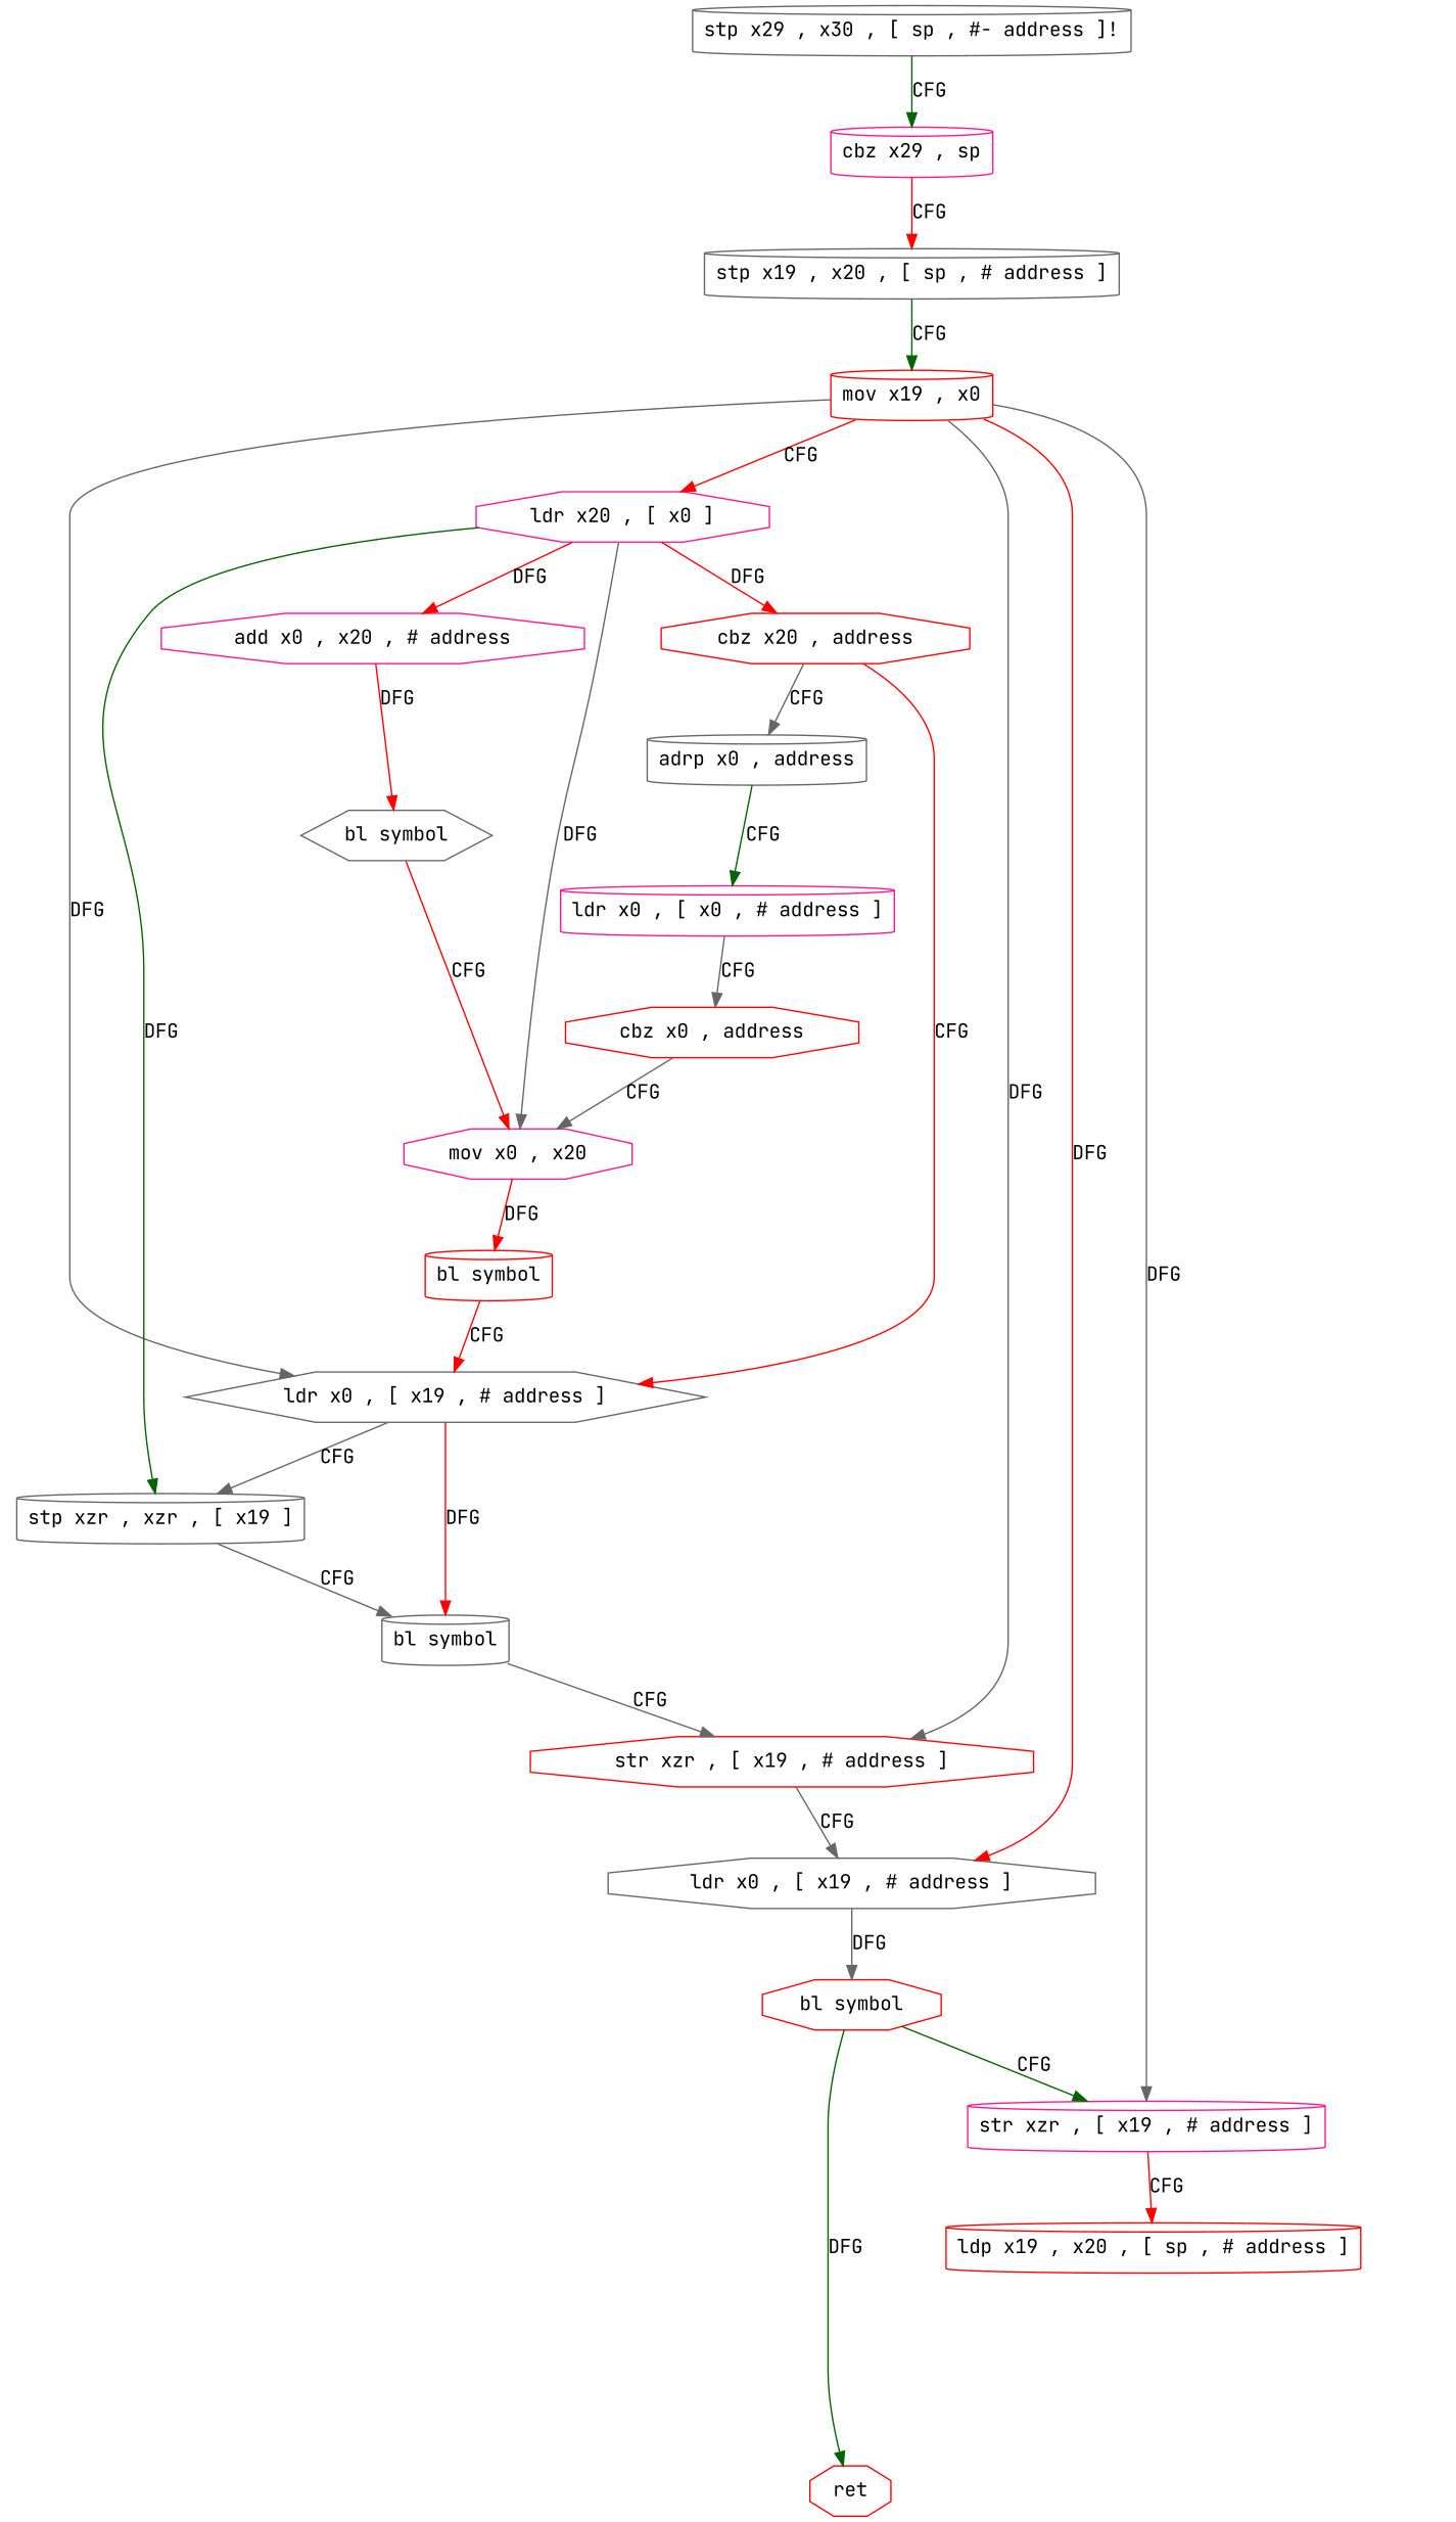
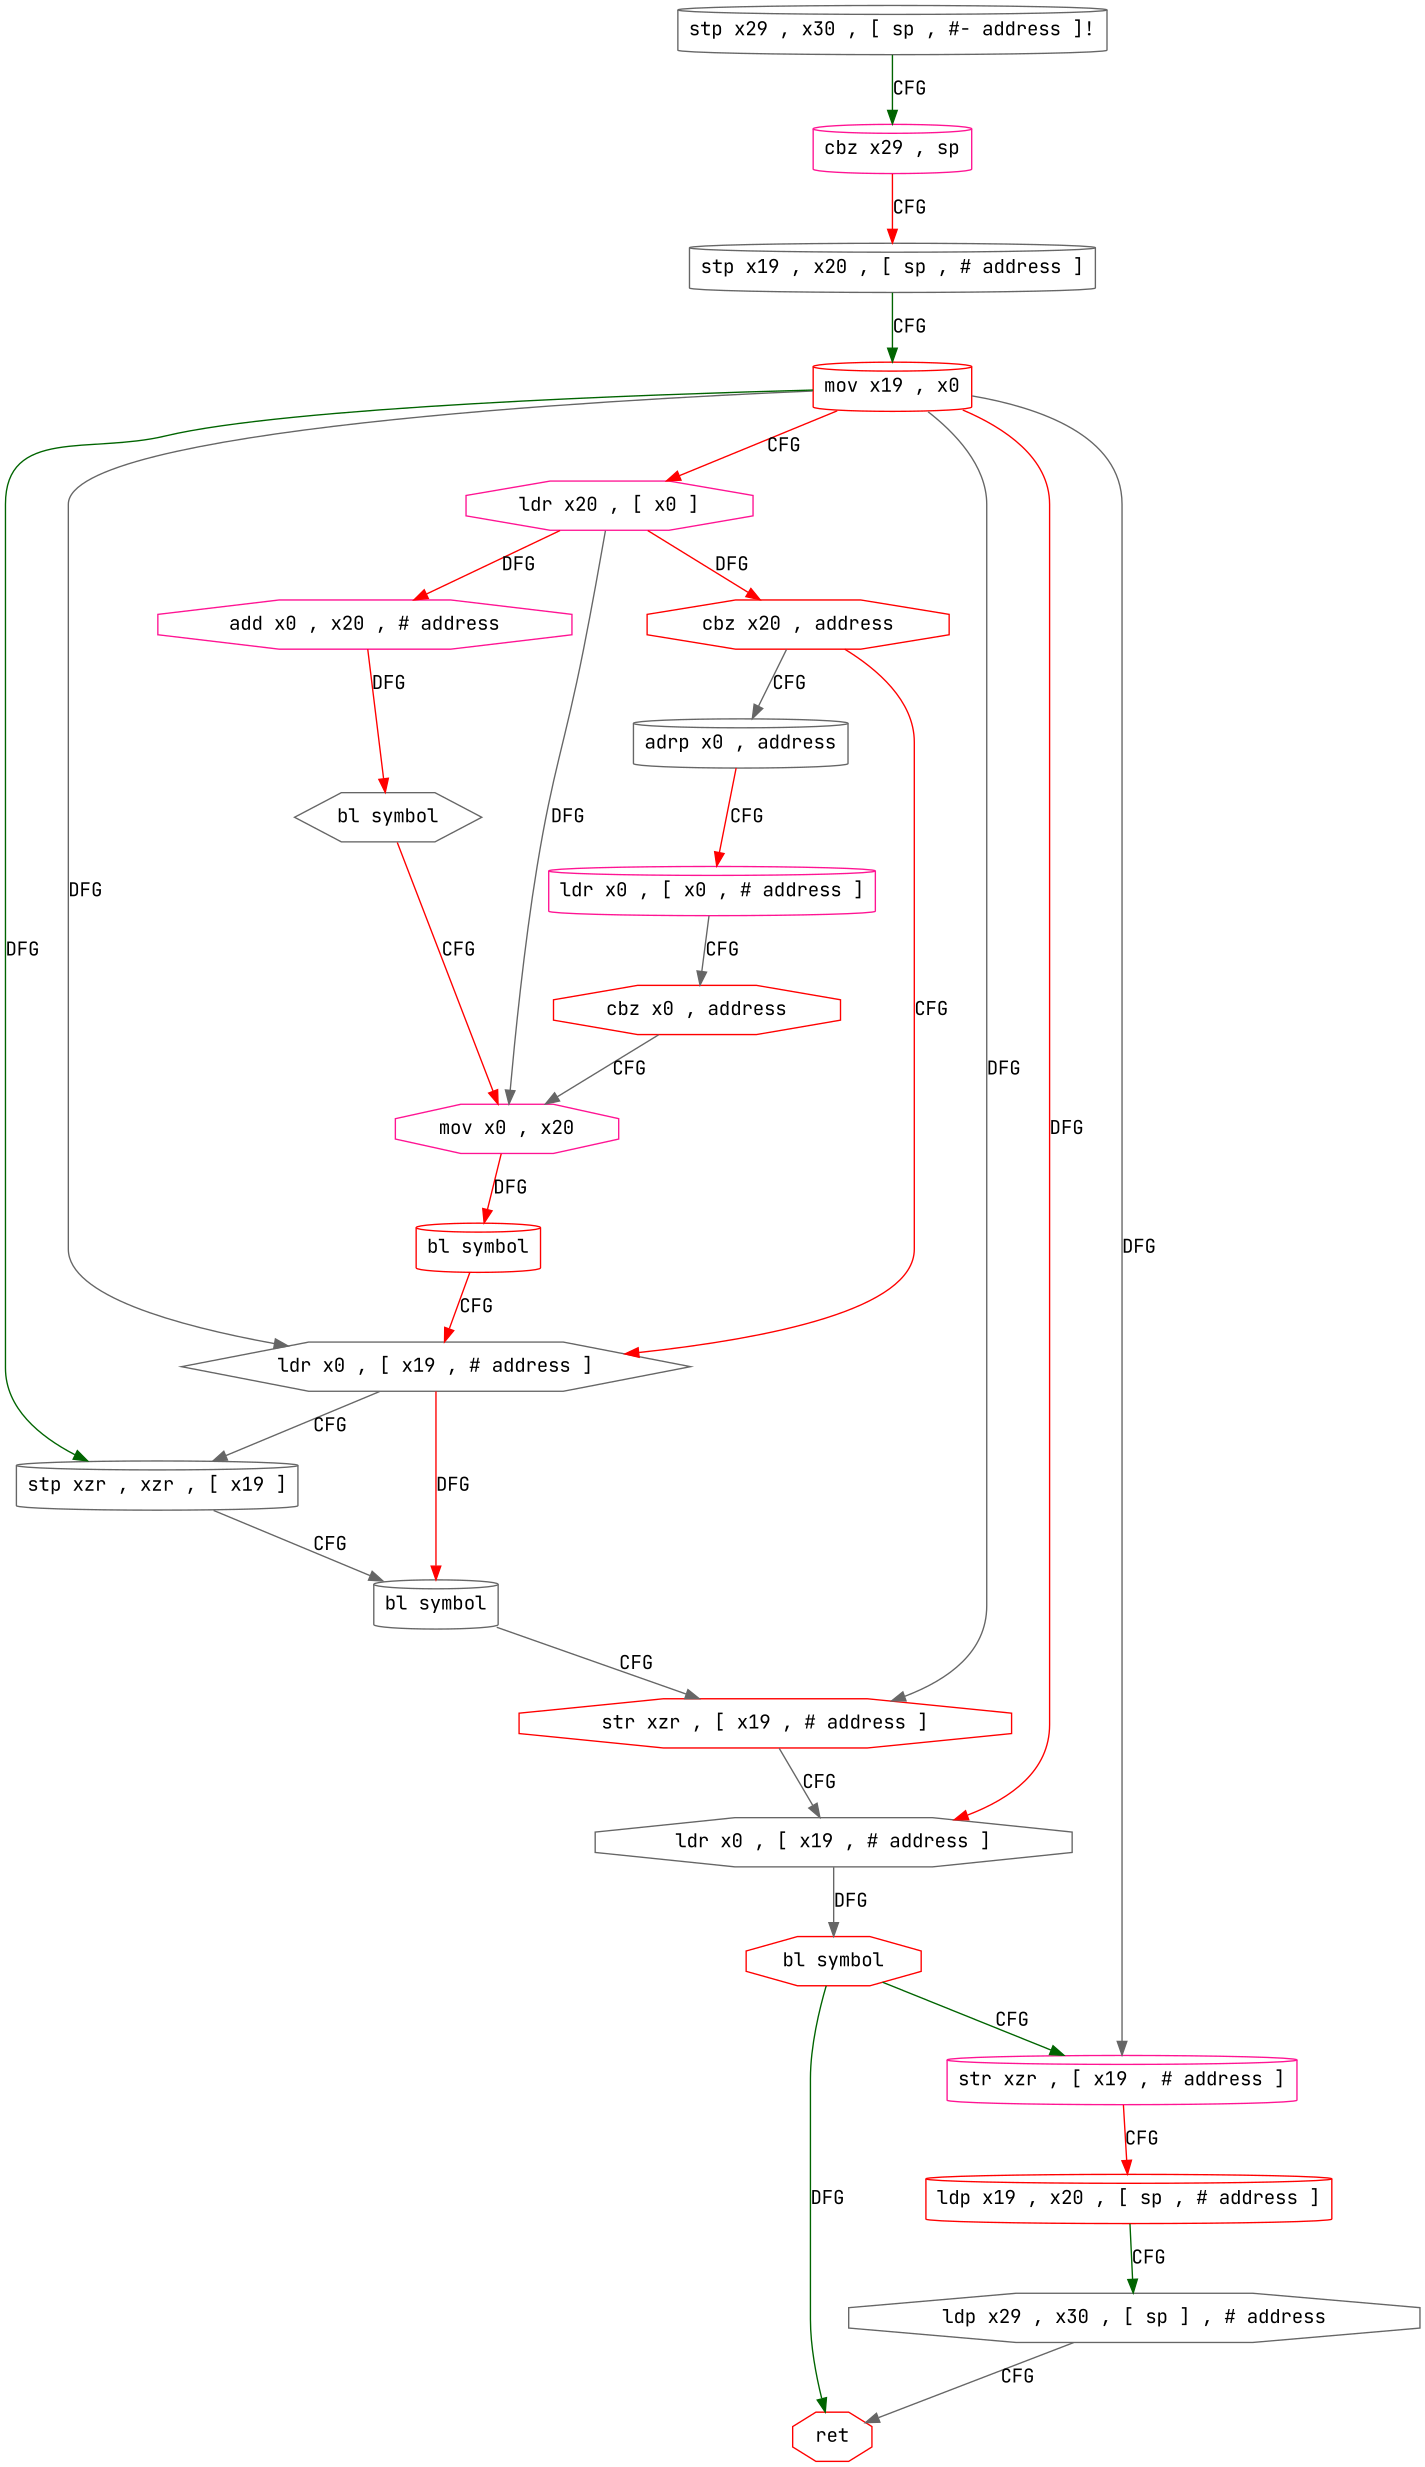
  digraph {
    fontname="JetBrains Mono"
    node [color=gray40 fontname="JetBrains Mono" shape=cylinder]
    edge [color=red fontname="JetBrains Mono"]
    n1 [label="stp x29 , x30 , [ sp , #- address ]!"]
    n2 [color=deeppink label="cbz x29 , sp"]
    n3 [label="stp x19 , x20 , [ sp , # address ]"]
    n4 [color=red label="mov x19 , x0"]
    n5 [color=deeppink label="ldr x20 , [ x0 ]" shape=octagon]
    n6 [label="ldr x0 , [ x19 , # address ]" shape=hexagon]
    n7 [label="stp xzr , xzr , [ x19 ]"]
    n8 [color=red label="str xzr , [ x19 , # address ]" shape=octagon]
    n9 [label="ldr x0 , [ x19 , # address ]" shape=octagon]
    n10 [color=deeppink label="str xzr , [ x19 , # address ]"]
    n11 [color=red label="cbz x20 , address" shape=octagon]
    n12 [color=deeppink label="mov x0 , x20" shape=octagon]
    n13 [color=deeppink label="add x0 , x20 , # address" shape=octagon]
    n14 [label="bl symbol"]
    n15 [color=red label="bl symbol" shape=octagon]
    n16 [color=red label="ldp x19 , x20 , [ sp , # address ]"]
    n17 [label="adrp x0 , address"]
    n18 [color=red label="bl symbol"]
    n19 [label="bl symbol" shape=hexagon]
    n20 [color=deeppink label="ldr x0 , [ x0 , # address ]"]
    n21 [color=red label="cbz x0 , address" shape=octagon]
    n22 [color=red label=ret shape=octagon]
+   n23 [label="ldp x29 , x30 , [ sp ] , # address" shape=octagon]
    n1 -> n2 [color=darkgreen label=CFG]
    n2 -> n3 [label=CFG]
    n3 -> n4 [color=darkgreen label=CFG]
    n4 -> n5 [label=CFG]
    n4 -> n6 [color=gray40 label=DFG]
-   n5 -> n7 [color=darkgreen label=DFG]
+   n4 -> n7 [color=darkgreen label=DFG]
    n4 -> n8 [color=gray40 label=DFG]
    n4 -> n9 [label=DFG]
    n4 -> n10 [color=gray40 label=DFG]
    n5 -> n11 [label=DFG]
    n5 -> n12 [color=gray40 label=DFG]
    n5 -> n13 [label=DFG]
    n6 -> n7 [color=gray40 label=CFG]
    n6 -> n14 [label=DFG]
    n7 -> n14 [color=gray40 label=CFG]
    n8 -> n9 [color=gray40 label=CFG]
    n9 -> n15 [color=gray40 label=DFG]
    n10 -> n16 [label=CFG]
    n11 -> n6 [label=CFG]
    n11 -> n17 [color=gray40 label=CFG]
    n12 -> n18 [label=DFG]
    n13 -> n19 [label=DFG]
    n14 -> n8 [color=gray40 label=CFG]
    n15 -> n10 [color=darkgreen label=CFG]
    n15 -> n22 [color=darkgreen label=DFG]
-   n17 -> n20 [color=darkgreen label=CFG]
+   n16 -> n23 [color=darkgreen label=CFG]
+   n17 -> n20 [label=CFG]
    n18 -> n6 [label=CFG]
    n19 -> n12 [label=CFG]
    n20 -> n21 [color=gray40 label=CFG]
    n21 -> n12 [color=gray40 label=CFG]
+   n23 -> n22 [color=gray40 label=CFG]
  }
